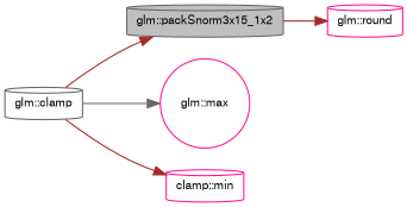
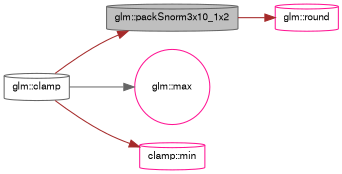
  digraph {
    rankdir=LR
    node [color=deeppink fontname=FreeSans fontsize=10 shape=cylinder]
    edge [color=brown fontname=FreeSans fontsize=10 labelfontname=FreeSans labelfontsize=10 style=solid]
-   n1 [color=gray40 fillcolor=grey75 fontcolor=black height=0.2 label="glm::packSnorm3x15_1x2" style=filled width=0.4]
+   n1 [color=gray40 fillcolor=grey75 fontcolor=black height=0.2 label="glm::packSnorm3x10_1x2" style=filled width=0.4]
    n2 [height=0.2 label="glm::round" width=0.4]
    n3 [color=gray40 height=0.2 label="glm::clamp" width=0.4]
    n4 [height=0.2 label="glm::max" shape=circle width=0.4]
    n5 [height=0.2 label="clamp::min" width=0.4]
    n1 -> n2
    n3 -> n1
    n3 -> n4 [color=gray40]
    n3 -> n5
  }
